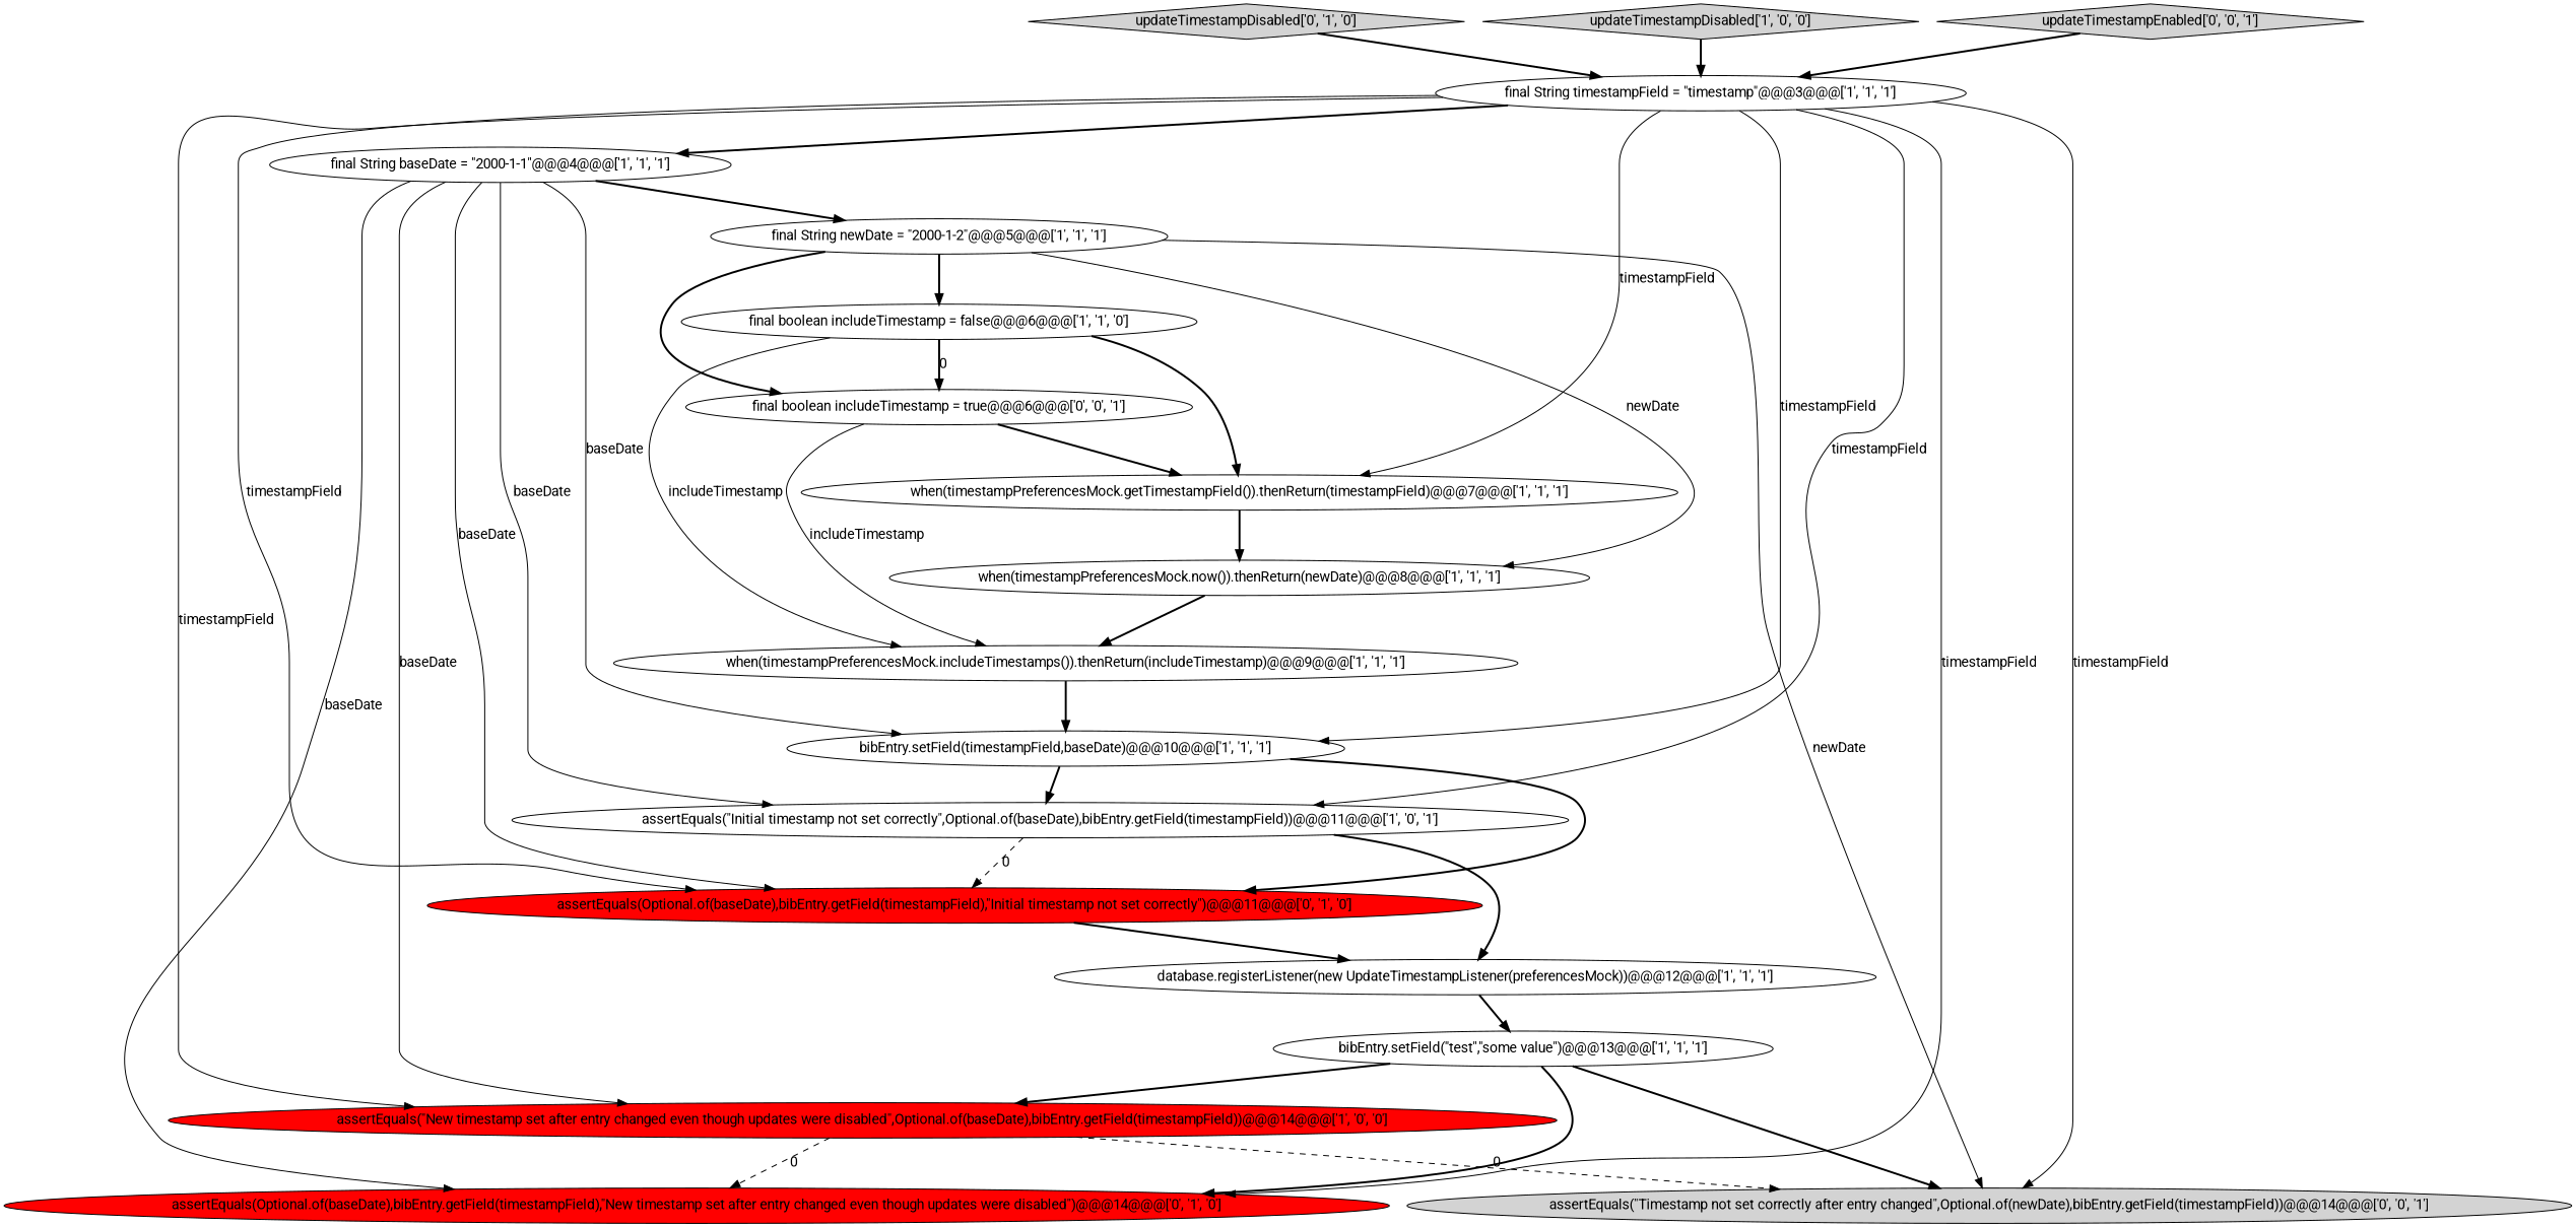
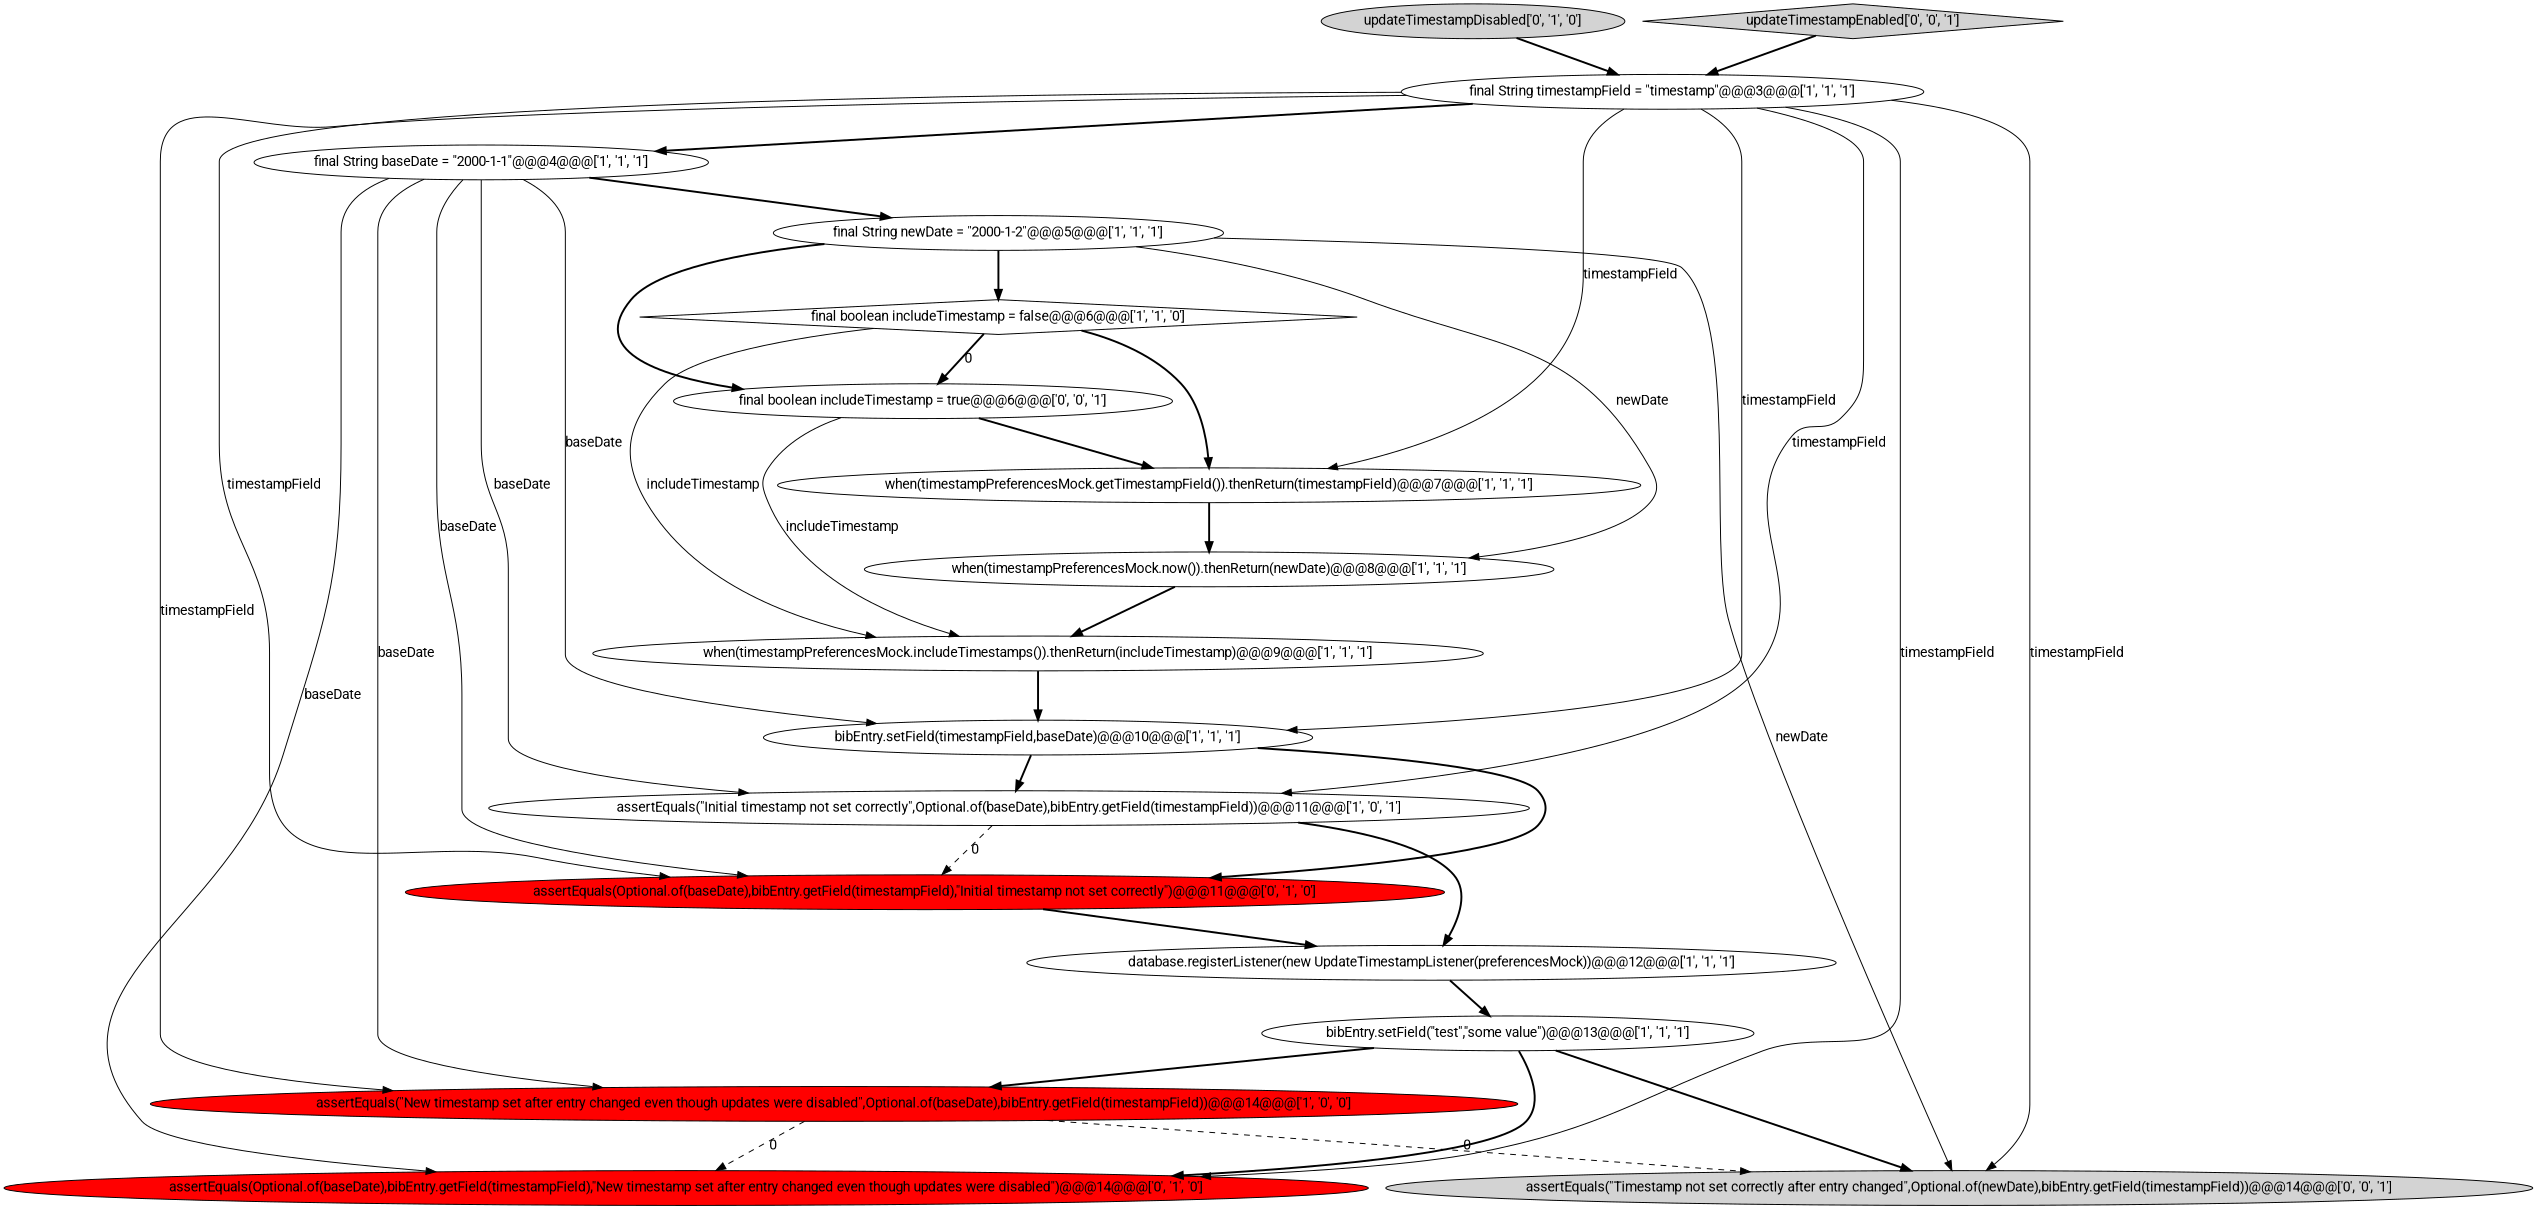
  digraph {
    fontname=Roboto
    node [fillcolor=white fontname=Roboto shape=ellipse style=filled]
    edge [fontname=Roboto style=bold]
    n1 [label="bibEntry.setField(\"test\",\"some value\")@@@13@@@['1', '1', '1']"]
    n2 [fillcolor=lightgray label="assertEquals(\"Timestamp not set correctly after entry changed\",Optional.of(newDate),bibEntry.getField(timestampField))@@@14@@@['0', '0', '1']"]
    n3 [fillcolor=red label="assertEquals(\"New timestamp set after entry changed even though updates were disabled\",Optional.of(baseDate),bibEntry.getField(timestampField))@@@14@@@['1', '0', '0']"]
    n4 [fillcolor=red label="assertEquals(Optional.of(baseDate),bibEntry.getField(timestampField),\"New timestamp set after entry changed even though updates were disabled\")@@@14@@@['0', '1', '0']"]
    n5 [label="assertEquals(\"Initial timestamp not set correctly\",Optional.of(baseDate),bibEntry.getField(timestampField))@@@11@@@['1', '0', '1']"]
    n6 [fillcolor=red label="assertEquals(Optional.of(baseDate),bibEntry.getField(timestampField),\"Initial timestamp not set correctly\")@@@11@@@['0', '1', '0']"]
    n7 [label="database.registerListener(new UpdateTimestampListener(preferencesMock))@@@12@@@['1', '1', '1']"]
    n8 [label="final String newDate = \"2000-1-2\"@@@5@@@['1', '1', '1']"]
    n9 [label="final boolean includeTimestamp = true@@@6@@@['0', '0', '1']"]
-   n10 [label="final boolean includeTimestamp = false@@@6@@@['1', '1', '0']"]
+   n10 [label="final boolean includeTimestamp = false@@@6@@@['1', '1', '0']" shape=diamond]
    n11 [label="when(timestampPreferencesMock.now()).thenReturn(newDate)@@@8@@@['1', '1', '1']"]
    n12 [label="when(timestampPreferencesMock.getTimestampField()).thenReturn(timestampField)@@@7@@@['1', '1', '1']"]
    n13 [label="when(timestampPreferencesMock.includeTimestamps()).thenReturn(includeTimestamp)@@@9@@@['1', '1', '1']"]
    n14 [label="final String timestampField = \"timestamp\"@@@3@@@['1', '1', '1']"]
    n15 [label="final String baseDate = \"2000-1-1\"@@@4@@@['1', '1', '1']"]
    n16 [label="bibEntry.setField(timestampField,baseDate)@@@10@@@['1', '1', '1']"]
-   n17 [fillcolor=lightgray label="updateTimestampDisabled['0', '1', '0']" shape=diamond]
-   n18 [fillcolor=lightgray label="updateTimestampDisabled['1', '0', '0']" shape=diamond]
+   n17 [fillcolor=lightgray label="updateTimestampDisabled['0', '1', '0']"]
    n19 [fillcolor=lightgray label="updateTimestampEnabled['0', '0', '1']" shape=diamond]
    n1 -> n2
    n1 -> n3
    n1 -> n4
    n3 -> n2 [label=0 style=dashed]
    n3 -> n4 [label=0 style=dashed]
    n5 -> n6 [label=0 style=dashed]
    n5 -> n7
    n6 -> n7
    n7 -> n1
    n8 -> n2 [label=newDate style=solid]
    n8 -> n9
    n8 -> n10
    n8 -> n11 [label=newDate style=solid]
    n9 -> n12
    n9 -> n13 [label=includeTimestamp style=solid]
    n10 -> n9 [label=0]
    n10 -> n12
    n10 -> n13 [label=includeTimestamp style=solid]
    n11 -> n13
    n12 -> n11
    n13 -> n16
    n14 -> n2 [label=timestampField style=solid]
    n14 -> n3 [label=timestampField style=solid]
    n14 -> n4 [label=timestampField style=solid]
    n14 -> n5 [label=timestampField style=solid]
    n14 -> n6 [label=timestampField style=solid]
    n14 -> n12 [label=timestampField style=solid]
    n14 -> n15
    n14 -> n16 [label=timestampField style=solid]
    n15 -> n3 [label=baseDate style=solid]
    n15 -> n4 [label=baseDate style=solid]
    n15 -> n5 [label=baseDate style=solid]
    n15 -> n6 [label=baseDate style=solid]
    n15 -> n8
    n15 -> n16 [label=baseDate style=solid]
    n16 -> n5
    n16 -> n6
    n17 -> n14
-   n18 -> n14
    n19 -> n14
  }
